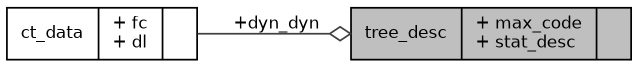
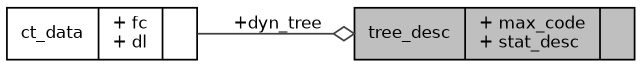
  digraph {
    rankdir=LR
    node [color=black fontname=Helvetica fontsize=10 shape=record style=filled]
    n1 [fillcolor=grey75 fontcolor=black height=0.2 label="{tree_desc\n|+ max_code\l+ stat_desc\l|}" width=0.4]
    n2 [fillcolor=white height=0.2 label="{ct_data\n|+ fc\l+ dl\l|}" width=0.4]
-   n2 -> n1 [arrowhead=odiamond color=grey25 fontname=Helvetica fontsize=10 label=" +dyn_dyn" labelfontname=Helvetica labelfontsize=10 style=solid]
+   n2 -> n1 [arrowhead=odiamond color=grey25 fontname=Helvetica fontsize=10 label=" +dyn_tree" labelfontname=Helvetica labelfontsize=10 style=solid]
  }
